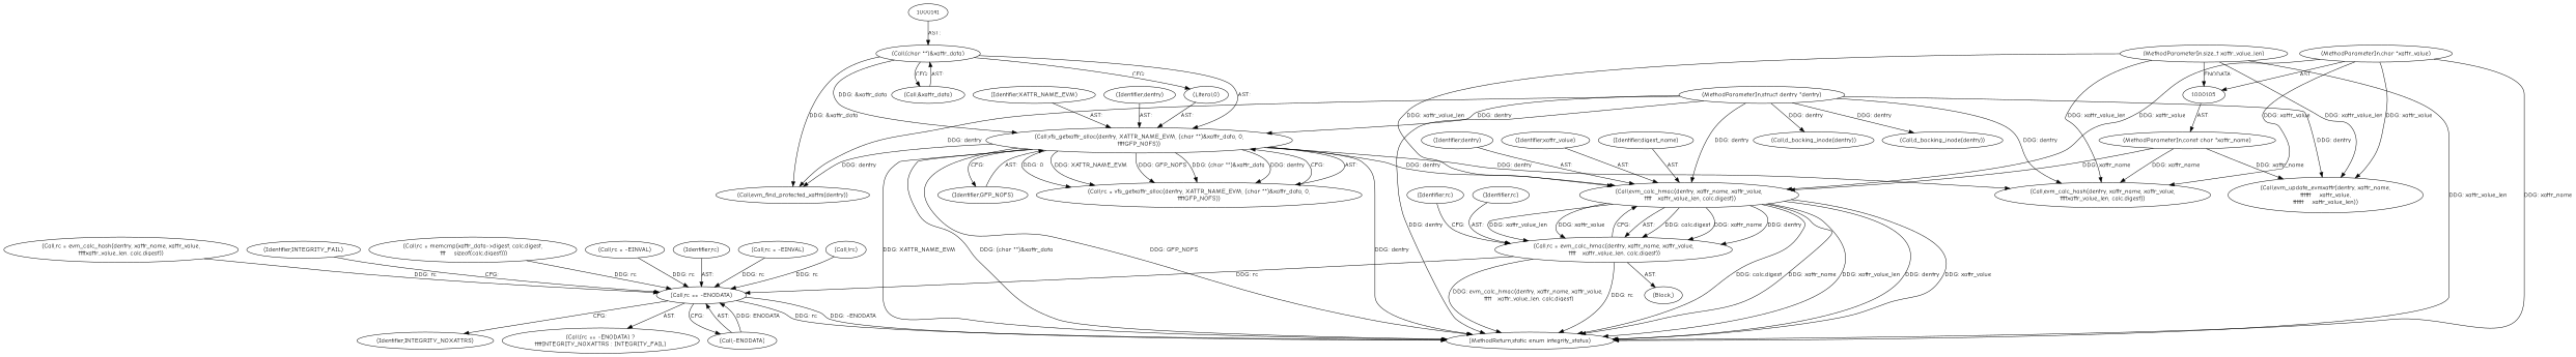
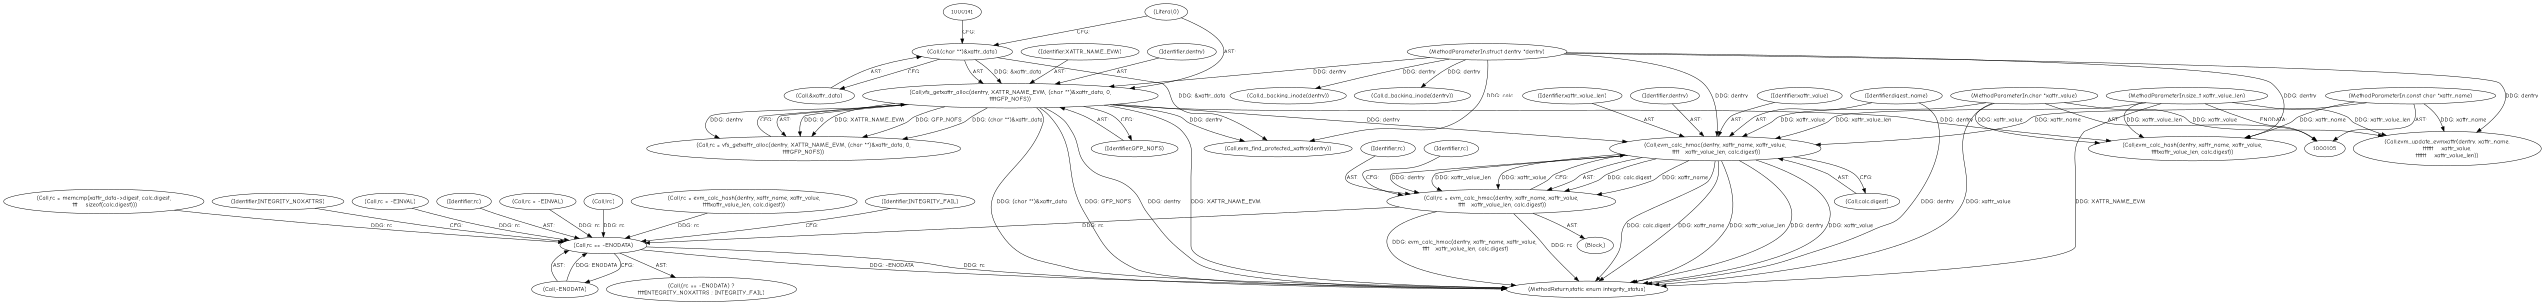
  digraph {
    fontname="Comic Neue"
    node [fontname="Comic Neue"]
    edge [fontname="Comic Neue"]
    n1 [label="(Call,evm_calc_hmac(dentry, xattr_name, xattr_value,\n \t\t\t\t   xattr_value_len, calc.digest))"]
    n2 [label="(Call,rc = evm_calc_hmac(dentry, xattr_name, xattr_value,\n \t\t\t\t   xattr_value_len, calc.digest))"]
    n3 [label="(MethodReturn,static enum integrity_status)"]
+   n4 [label="(Call,calc.digest)"]
    n5 [label="(Call,rc == -ENODATA)"]
    n6 [label="(Block,)"]
    n7 [label="(Call,vfs_getxattr_alloc(dentry, XATTR_NAME_EVM, (char **)&xattr_data, 0,\n\t\t\t\tGFP_NOFS))"]
    n8 [label="(Identifier,GFP_NOFS)"]
    n9 [label="(Call,evm_calc_hash(dentry, xattr_name, xattr_value,\n\t\t\t\txattr_value_len, calc.digest))"]
    n10 [label="(Call,rc = vfs_getxattr_alloc(dentry, XATTR_NAME_EVM, (char **)&xattr_data, 0,\n\t\t\t\tGFP_NOFS))"]
    n11 [label="(Call,evm_find_protected_xattrs(dentry))"]
    n12 [label="(MethodParameterIn,struct dentry *dentry)"]
    n13 [label="(Call,d_backing_inode(dentry))"]
    n14 [label="(Call,evm_update_evmxattr(dentry, xattr_name,\n\t\t\t\t\t\t    xattr_value,\n\t\t\t\t\t\t    xattr_value_len))"]
    n15 [label="(Call,d_backing_inode(dentry))"]
    n16 [label="(Call,(char **)&xattr_data)"]
    n17 [label="(Call,&xattr_data)"]
    n18 [label="(MethodParameterIn,const char *xattr_name)"]
    1000105
    n20 [label="(MethodParameterIn,char *xattr_value)"]
    n21 [label="(MethodParameterIn,size_t xattr_value_len)"]
    n22 [label="(Call,(rc == -ENODATA) ?\n\t\t\t\tINTEGRITY_NOXATTRS : INTEGRITY_FAIL)"]
    n23 [label="(Call,-ENODATA)"]
    n24 [label="(Call,rc = -EINVAL)"]
    n25 [label="(Identifier,xattr_value)"]
    n26 [label="(Call,!rc)"]
    n27 [label="(Call,rc = evm_calc_hash(dentry, xattr_name, xattr_value,\n\t\t\t\txattr_value_len, calc.digest))"]
    n28 [label="(Identifier,INTEGRITY_FAIL)"]
    n29 [label="(Literal,0)"]
    n30 [label="(Call,rc = memcmp(xattr_data->digest, calc.digest,\n \t\t\t    sizeof(calc.digest)))"]
    n31 [label="(Identifier,INTEGRITY_NOXATTRS)"]
    n32 [label="(Identifier,rc)"]
    n33 [label="(Call,rc = -EINVAL)"]
    n34 [label="(Identifier,rc)"]
    n35 [label="(Identifier,digest_name)"]
+   n36 [label="(Identifier,xattr_value_len)"]
    n37 [label="(Identifier,dentry)"]
    n38 [label="(Identifier,XATTR_NAME_EVM)"]
    n39 [label="(Identifier,rc)"]
    n40 [label="(Identifier,dentry)"]
    1000141
    n1 -> n2 [label="AST: "]
    n1 -> n2 [label="DDG: calc.digest"]
    n1 -> n2 [label="DDG: xattr_name"]
    n1 -> n2 [label="DDG: dentry"]
    n1 -> n2 [label="DDG: xattr_value_len"]
    n1 -> n2 [label="DDG: xattr_value"]
    n1 -> n3 [label="DDG: calc.digest"]
    n1 -> n3 [label="DDG: xattr_name"]
    n1 -> n3 [label="DDG: xattr_value_len"]
    n1 -> n3 [label="DDG: dentry"]
    n1 -> n3 [label="DDG: xattr_value"]
+   n1 -> n4 [label="CFG: "]
    n2 -> n1 [label="CFG: "]
    n2 -> n3 [label="DDG: evm_calc_hmac(dentry, xattr_name, xattr_value,\n \t\t\t\t   xattr_value_len, calc.digest)"]
    n2 -> n3 [label="DDG: rc"]
    n2 -> n5 [label="DDG: rc"]
    n2 -> n6 [label="AST: "]
+   n4 -> n1 [label="AST: "]
    n5 -> n3 [label="DDG: -ENODATA"]
    n5 -> n3 [label="DDG: rc"]
    n5 -> n22 [label="AST: "]
    n5 -> n23 [label="CFG: "]
    n7 -> n1 [label="DDG: dentry"]
    n7 -> n3 [label="DDG: XATTR_NAME_EVM"]
    n7 -> n3 [label="DDG: (char **)&xattr_data"]
    n7 -> n3 [label="DDG: GFP_NOFS"]
    n7 -> n3 [label="DDG: dentry"]
    n7 -> n8 [label="CFG: "]
    n7 -> n9 [label="DDG: dentry"]
    n7 -> n10 [label="AST: "]
    n7 -> n10 [label="DDG: 0"]
    n7 -> n10 [label="DDG: XATTR_NAME_EVM"]
    n7 -> n10 [label="DDG: GFP_NOFS"]
    n7 -> n10 [label="DDG: (char **)&xattr_data"]
    n7 -> n10 [label="DDG: dentry"]
    n7 -> n11 [label="DDG: dentry"]
    n8 -> n7 [label="AST: "]
    n10 -> n7 [label="CFG: "]
    n12 -> n1 [label="DDG: dentry"]
-   n12 -> n3 [label="DDG: dentry"]
+   n35 -> n3 [label="DDG: dentry"]
    n12 -> n7 [label="DDG: dentry"]
    n12 -> n9 [label="DDG: dentry"]
-   n12 -> n11 [label="DDG: dentry"]
+   n12 -> n11 [label="DDG: calc"]
    n12 -> n13 [label="DDG: dentry"]
    n12 -> n14 [label="DDG: dentry"]
    n12 -> n15 [label="DDG: dentry"]
    n16 -> n7 [label="AST: "]
    n16 -> n7 [label="DDG: &xattr_data"]
    n16 -> n11 [label="DDG: &xattr_data"]
    n16 -> n17 [label="CFG: "]
    n17 -> n16 [label="AST: "]
    n18 -> n1 [label="DDG: xattr_name"]
    n18 -> n9 [label="DDG: xattr_name"]
    n18 -> n14 [label="DDG: xattr_name"]
-   1000105 -> n18 [label="AST: "]
+   n18 -> 1000105 [label="AST: "]
    n20 -> n1 [label="DDG: xattr_value"]
-   n20 -> n3 [label="DDG: xattr_name"]
+   n20 -> n3 [label="DDG: xattr_value"]
    n20 -> n9 [label="DDG: xattr_value"]
    n20 -> n14 [label="DDG: xattr_value"]
    n20 -> 1000105 [label="AST: "]
    n21 -> n1 [label="DDG: xattr_value_len"]
-   n21 -> n3 [label="DDG: xattr_value_len"]
+   n21 -> n3 [label="DDG: XATTR_NAME_EVM"]
    n21 -> n9 [label="DDG: xattr_value_len"]
    n21 -> n14 [label="DDG: xattr_value_len"]
    n21 -> 1000105 [label="ENODATA: "]
    n23 -> n5 [label="AST: "]
    n23 -> n5 [label="DDG: ENODATA"]
    n24 -> n5 [label="DDG: rc"]
    n25 -> n1 [label="AST: "]
    n26 -> n5 [label="DDG: rc"]
    n27 -> n5 [label="DDG: rc"]
    n28 -> n5 [label="CFG: "]
    n29 -> n7 [label="AST: "]
-   n16 -> n29 [label="CFG: "]
+   n29 -> n16 [label="CFG: "]
    n30 -> n5 [label="DDG: rc"]
-   n5 -> n31 [label="CFG: "]
+   n31 -> n5 [label="CFG: "]
    n32 -> n2 [label="AST: "]
    n33 -> n5 [label="DDG: rc"]
    n34 -> n5 [label="AST: "]
    n35 -> n1 [label="AST: "]
+   n36 -> n1 [label="AST: "]
    n37 -> n1 [label="AST: "]
    n38 -> n7 [label="AST: "]
    n39 -> n2 [label="CFG: "]
    n40 -> n7 [label="AST: "]
-   1000141 -> n16 [label="AST: "]
+   1000141 -> n16 [label="CFG: "]
  }
